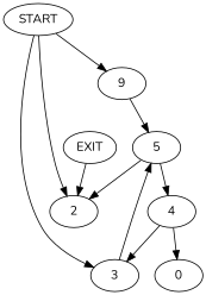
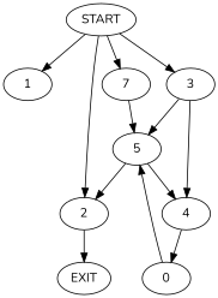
  digraph {
    fontname=Nunito
    node [fontname=Nunito]
    edge [fontname=Nunito]
    n1 [label=START]
-   7 [label=9]
+   1
+   7
    2
    3
    5
    n7 [label=EXIT]
    4
    n9 [label=0]
+   n1 -> 1
    n1 -> 7
    n1 -> 2
    n1 -> 3
    7 -> 5
-   n7 -> 2
+   2 -> n7
    3 -> 5
-   4 -> 3
+   3 -> 4
    5 -> 2
    5 -> 4
    4 -> n9
+   n9 -> 5
  }
